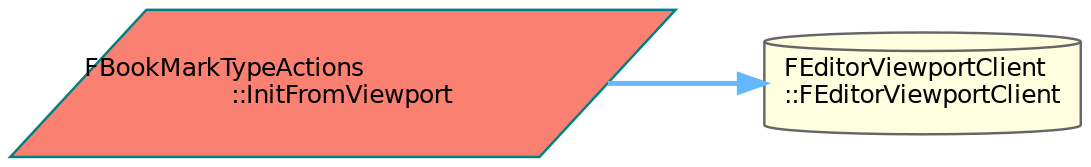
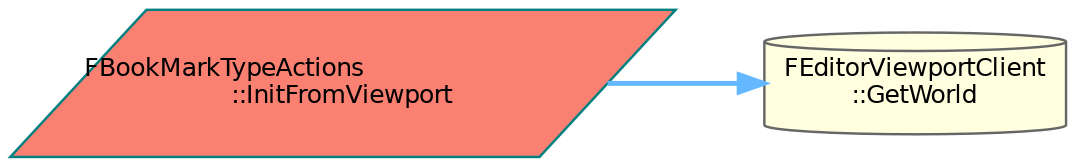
  digraph {
    rankdir=RL
    node [fontname=Helvetica fontsize=10 style=filled]
-   n1 [color=gray40 fillcolor=lightyellow fontcolor=black height=0.2 label="FEditorViewportClient\l::FEditorViewportClient" shape=cylinder width=0.4]
+   n1 [color=gray40 fillcolor=lightyellow fontcolor=black height=0.2 label="FEditorViewportClient\l::GetWorld" shape=cylinder width=0.4]
    n2 [color=teal fillcolor=salmon height=0.2 label="FBookMarkTypeActions\l::InitFromViewport" shape=parallelogram width=0.4]
    n1 -> n2 [color=steelblue1 dir=back fontname=Helvetica fontsize=10 labelfontname=Helvetica labelfontsize=10 style=bold]
  }
